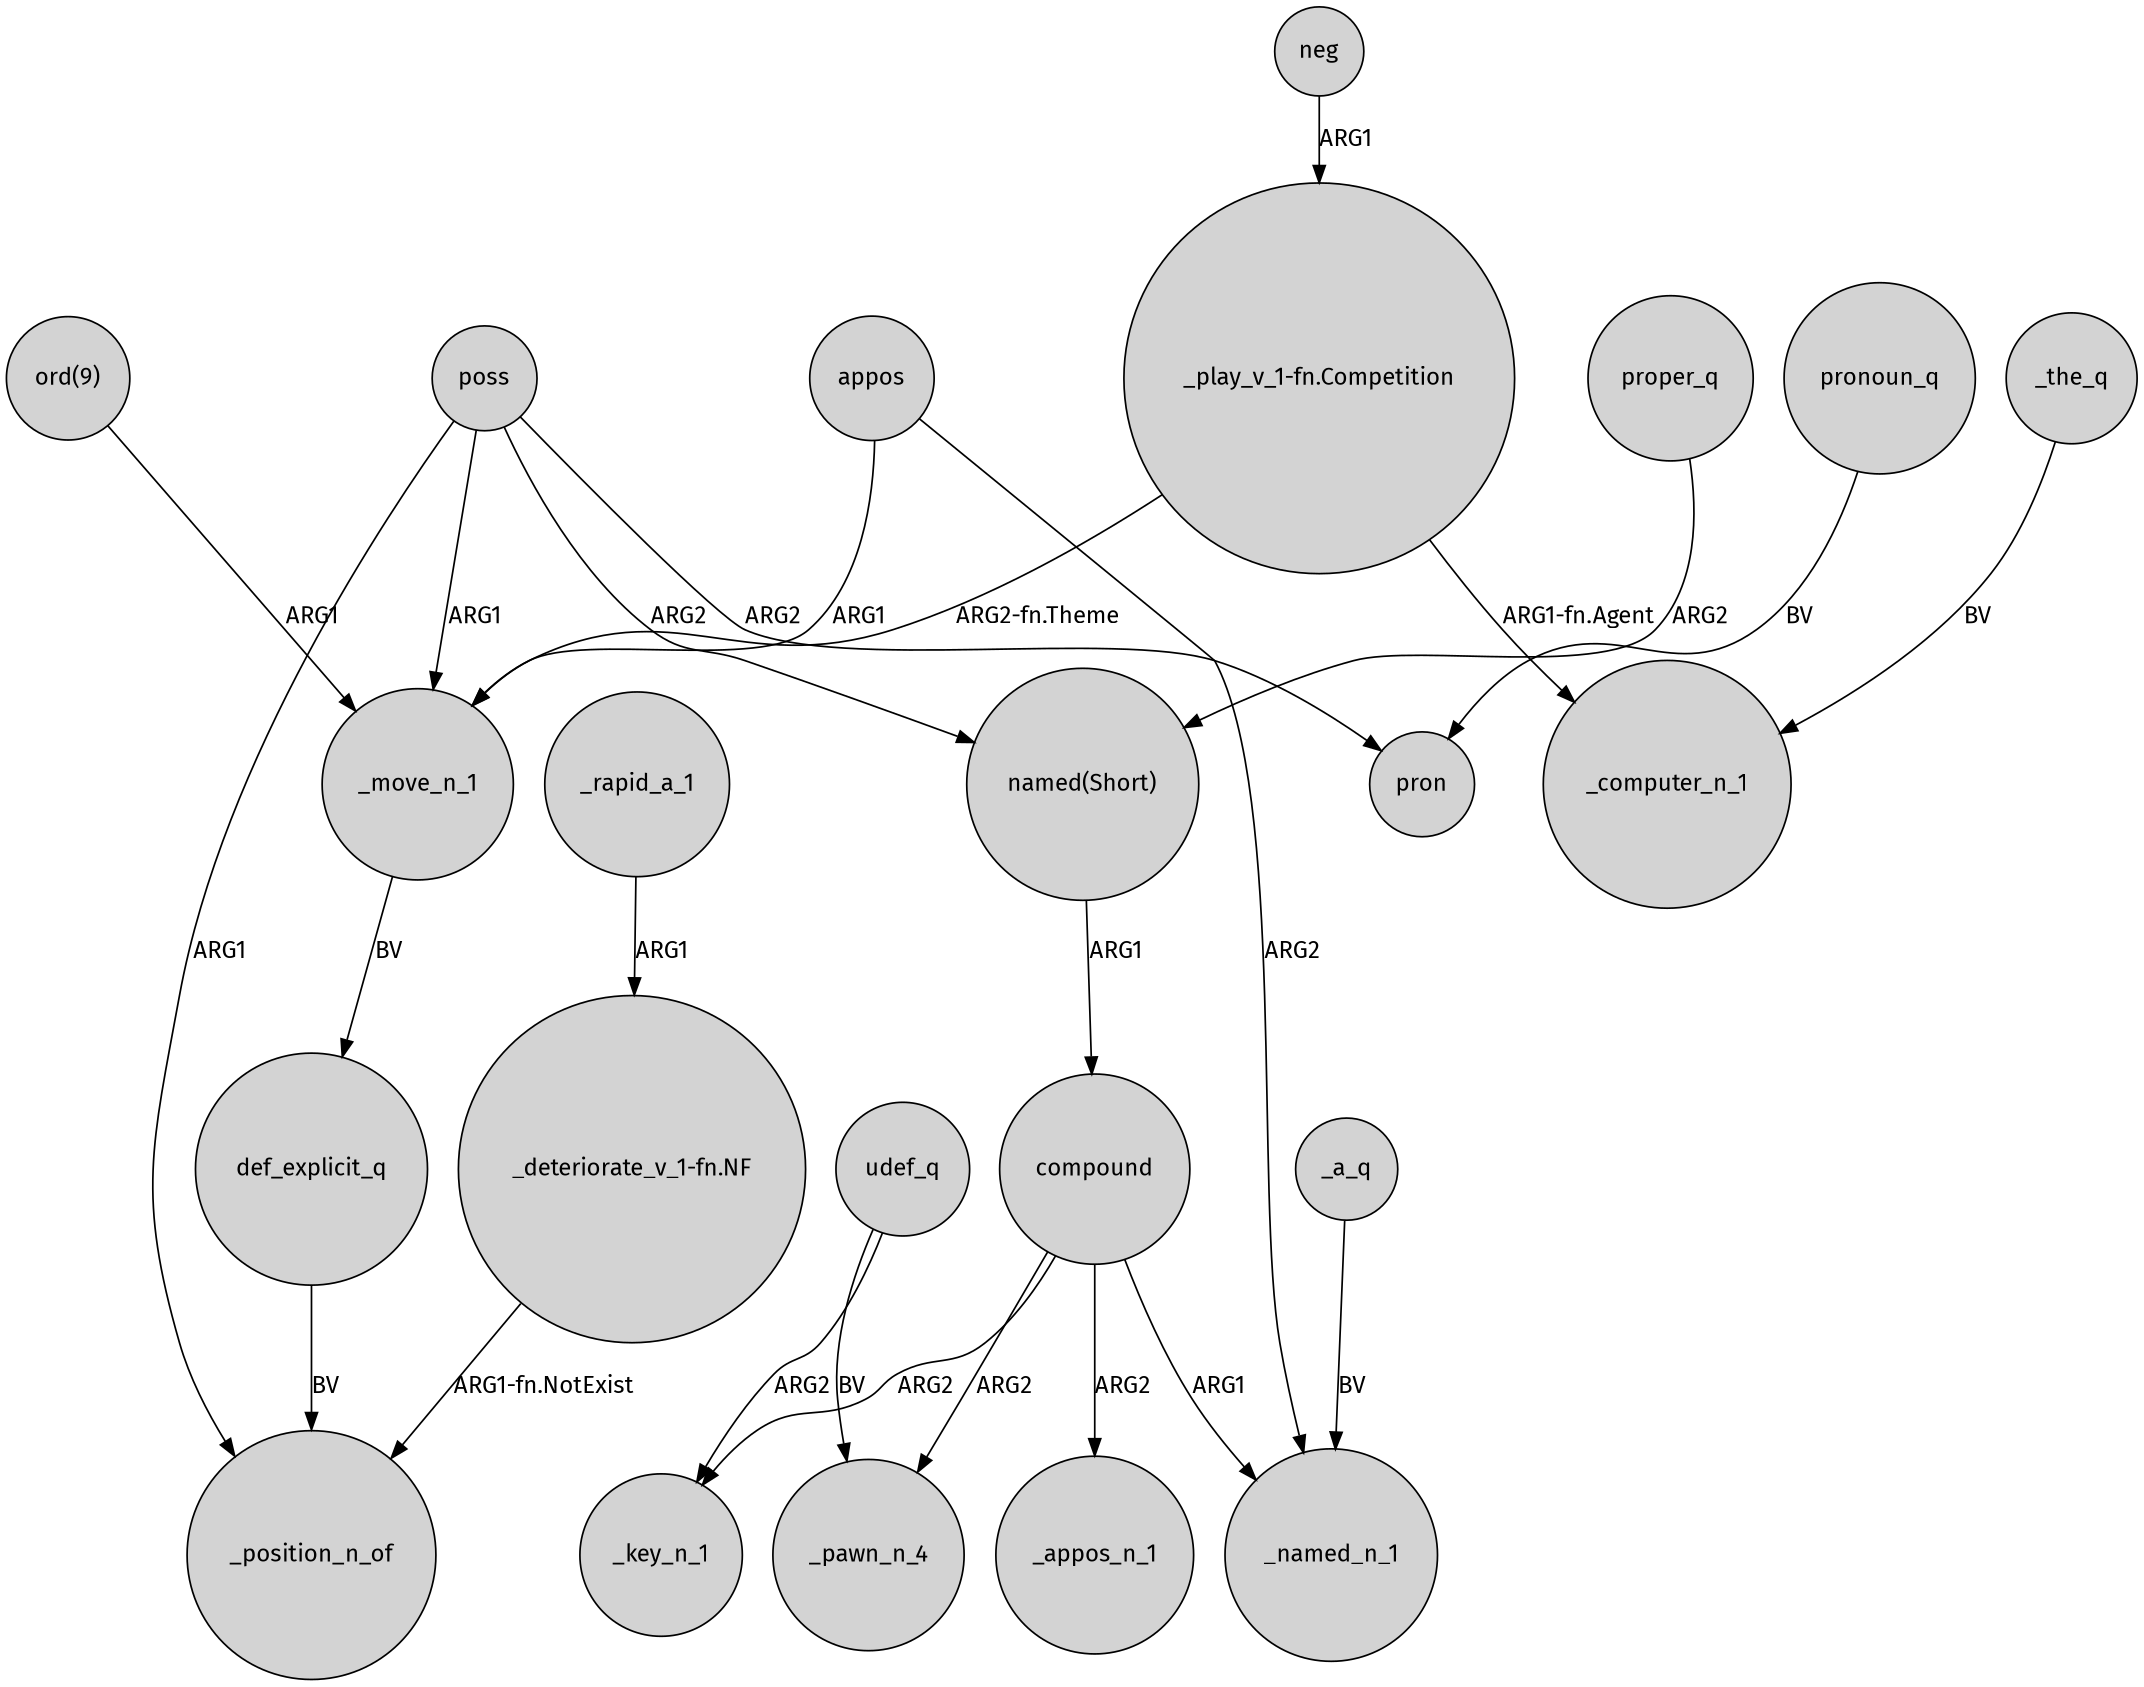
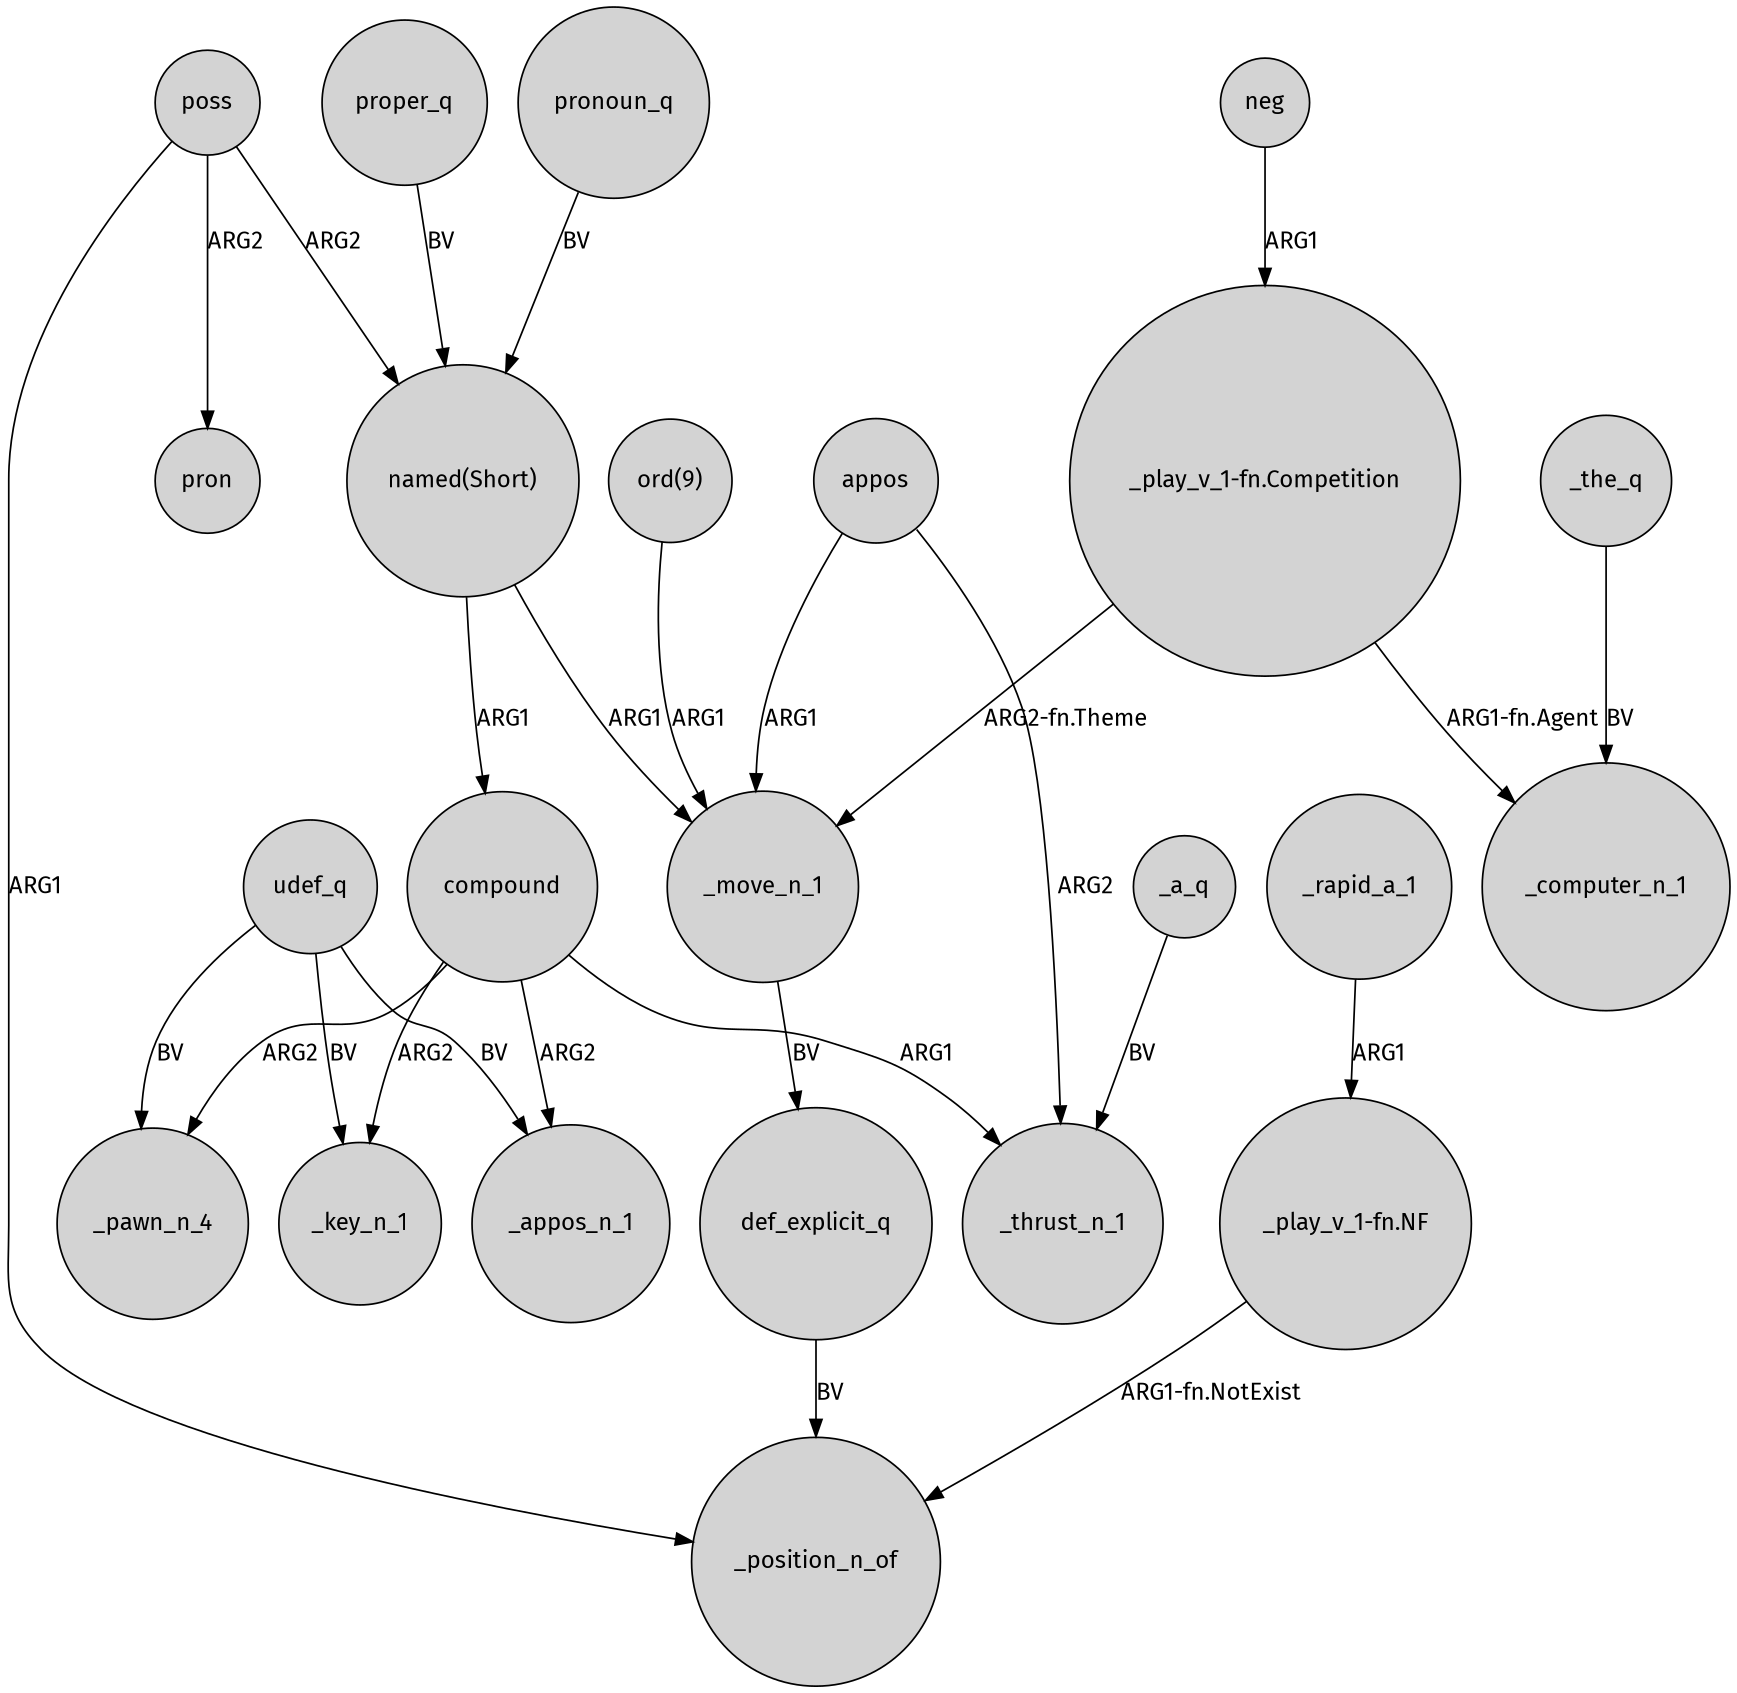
  digraph {
    fontname="Fira Sans"
    node [fontname="Fira Sans" shape=circle style=filled]
    edge [fontname="Fira Sans"]
    "ord(9)"
    _move_n_1
    def_explicit_q
    compound
    _key_n_1
    n6 [label=_appos_n_1]
-   _thrust_n_1 [label=_named_n_1]
+   _thrust_n_1
    n8 [label=_pawn_n_4]
    "named(Short)"
    poss
    pron
    _position_n_of
    proper_q
    udef_q
    appos
    "_play_v_1-fn.Competition"
    _computer_n_1
-   "_deteriorate_v_1-fn.NF"
+   "_deteriorate_v_1-fn.NF" [label="_play_v_1-fn.NF"]
    _rapid_a_1
    pronoun_q
    _a_q
    _the_q
    neg
    "ord(9)" -> _move_n_1 [label=ARG1]
    _move_n_1 -> def_explicit_q [label=BV]
    def_explicit_q -> _position_n_of [label=BV]
    compound -> _key_n_1 [label=ARG2]
    compound -> n6 [label=ARG2]
    compound -> _thrust_n_1 [label=ARG1]
    compound -> n8 [label=ARG2]
    "named(Short)" -> compound [label=ARG1]
-   poss -> _move_n_1 [label=ARG1]
+   "named(Short)" -> _move_n_1 [label=ARG1]
    poss -> "named(Short)" [label=ARG2]
    poss -> pron [label=ARG2]
    poss -> _position_n_of [label=ARG1]
-   proper_q -> "named(Short)" [label=ARG2]
-   udef_q -> _key_n_1 [label=ARG2]
+   proper_q -> "named(Short)" [label=BV]
+   udef_q -> _key_n_1 [label=BV]
+   udef_q -> n6 [label=BV]
    udef_q -> n8 [label=BV]
    appos -> _move_n_1 [label=ARG1]
    appos -> _thrust_n_1 [label=ARG2]
    "_play_v_1-fn.Competition" -> _move_n_1 [label="ARG2-fn.Theme"]
    "_play_v_1-fn.Competition" -> _computer_n_1 [label="ARG1-fn.Agent"]
    "_deteriorate_v_1-fn.NF" -> _position_n_of [label="ARG1-fn.NotExist"]
    _rapid_a_1 -> "_deteriorate_v_1-fn.NF" [label=ARG1]
-   pronoun_q -> pron [label=BV]
+   pronoun_q -> "named(Short)" [label=BV]
    _a_q -> _thrust_n_1 [label=BV]
    _the_q -> _computer_n_1 [label=BV]
    neg -> "_play_v_1-fn.Competition" [label=ARG1]
  }
